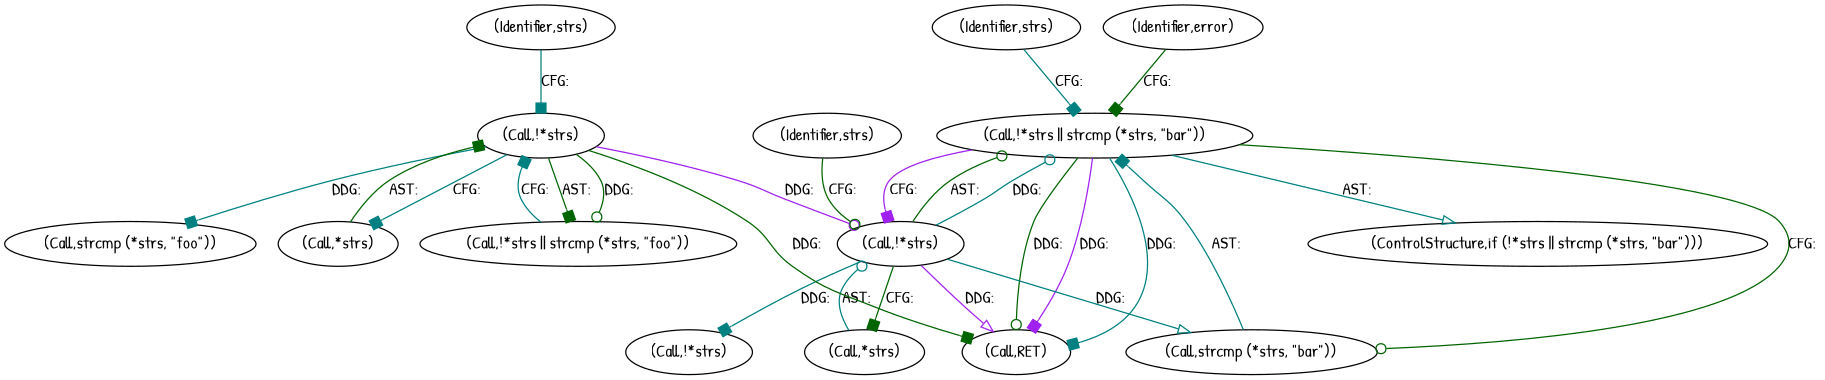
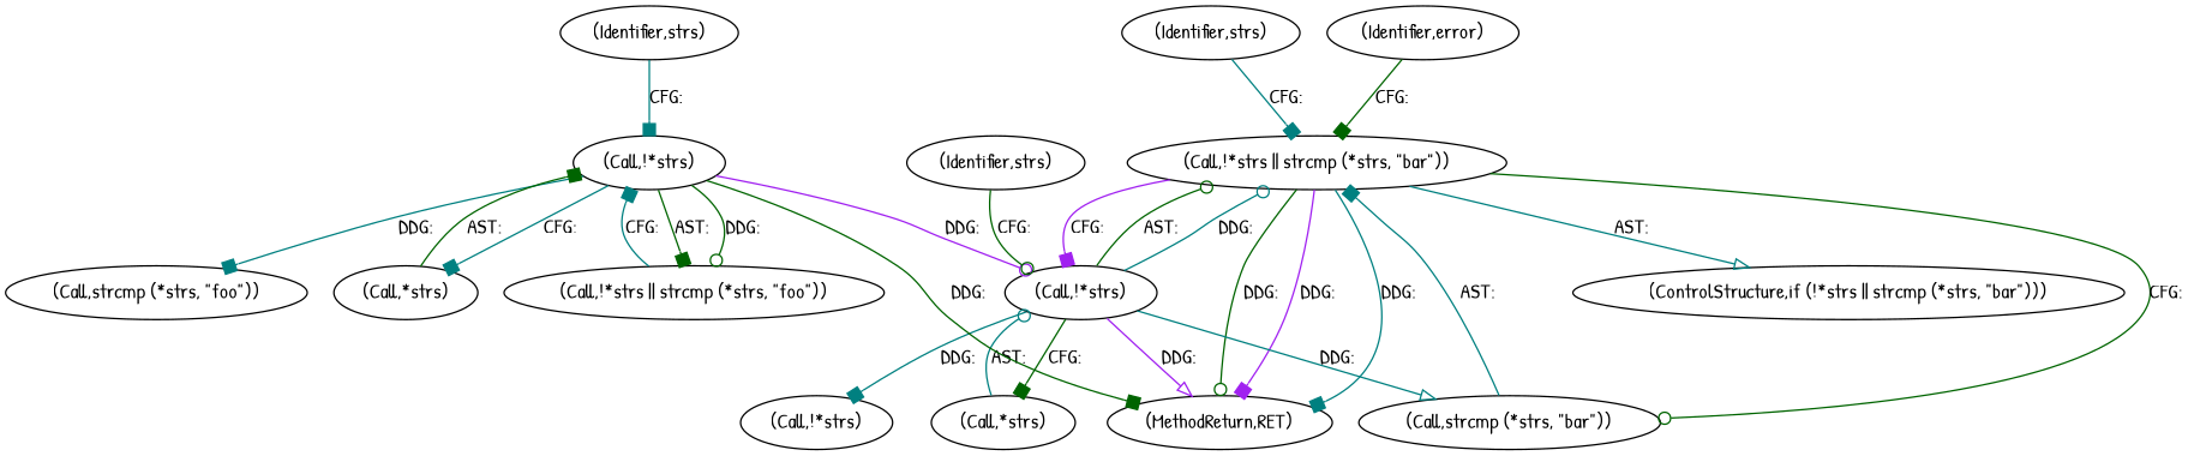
  digraph {
    fontname="Patrick Hand"
    node [fontname="Patrick Hand"]
    edge [color=teal arrowhead=box fontname="Patrick Hand"]
    n1 [label="(Call,!*strs || strcmp (*strs, \"bar\"))"]
    n2 [label="(Call,!*strs)"]
-   n3 [label="(Call,RET)"]
+   n3 [label="(MethodReturn,RET)"]
    n4 [label="(Call,strcmp (*strs, \"bar\"))"]
    n5 [label="(ControlStructure,if (!*strs || strcmp (*strs, \"bar\")))"]
    n6 [label="(Call,*strs)"]
    n7 [label="(Call,!*strs)"]
    n8 [label="(Call,!*strs)"]
    n9 [label="(Call,*strs)"]
    n10 [label="(Call,!*strs || strcmp (*strs, \"foo\"))"]
    n11 [label="(Call,strcmp (*strs, \"foo\"))"]
    n12 [label="(Identifier,error)"]
    n13 [label="(Identifier,strs)"]
    n14 [label="(Identifier,strs)"]
    n15 [label="(Identifier,strs)"]
    n1 -> n2 [label="CFG: " color=purple]
    n1 -> n3 [label="DDG: " color=darkgreen arrowhead=odot]
    n1 -> n3 [label="DDG: " color=purple]
    n1 -> n3 [label="DDG: "]
    n1 -> n4 [label="CFG: " color=darkgreen arrowhead=odot]
    n1 -> n5 [label="AST: " arrowhead=onormal]
    n2 -> n1 [label="AST: " color=darkgreen arrowhead=odot]
    n2 -> n1 [label="DDG: " arrowhead=odot]
    n2 -> n3 [label="DDG: " color=purple arrowhead=onormal]
    n2 -> n4 [label="DDG: " arrowhead=onormal]
    n2 -> n6 [label="CFG: " color=darkgreen]
    n2 -> n7 [label="DDG: "]
    n4 -> n1 [label="AST: "]
    n6 -> n2 [label="AST: " arrowhead=odot]
    n8 -> n2 [label="DDG: " color=purple arrowhead=odot]
    n8 -> n3 [label="DDG: " color=darkgreen]
    n8 -> n9 [label="CFG: "]
    n8 -> n10 [label="AST: " color=darkgreen]
    n8 -> n10 [label="DDG: " color=darkgreen arrowhead=odot]
    n8 -> n11 [label="DDG: "]
    n9 -> n8 [label="AST: " color=darkgreen]
    n10 -> n8 [label="CFG: "]
    n12 -> n1 [label="CFG: " color=darkgreen]
    n13 -> n8 [label="CFG: "]
    n14 -> n1 [label="CFG: "]
    n15 -> n2 [label="CFG: " color=darkgreen arrowhead=odot]
  }
